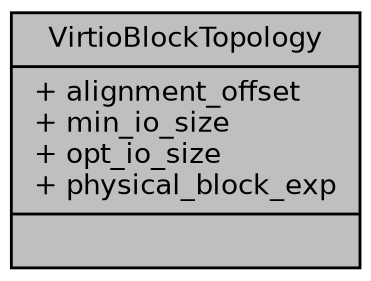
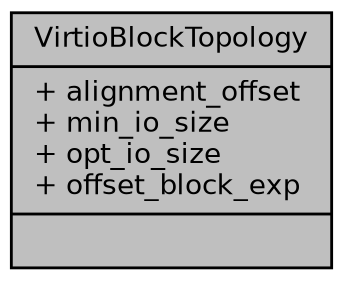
  digraph {
-   n1 [color=black fillcolor=grey75 fontcolor=black fontname=Helvetica fontsize=10 height=0.2 label="{VirtioBlockTopology\n|+ alignment_offset\l+ min_io_size\l+ opt_io_size\l+ physical_block_exp\l|}" shape=record style=filled width=0.4]
+   n1 [color=black fillcolor=grey75 fontcolor=black fontname=Helvetica fontsize=10 height=0.2 label="{VirtioBlockTopology\n|+ alignment_offset\l+ min_io_size\l+ opt_io_size\l+ offset_block_exp\l|}" shape=record style=filled width=0.4]
  }
